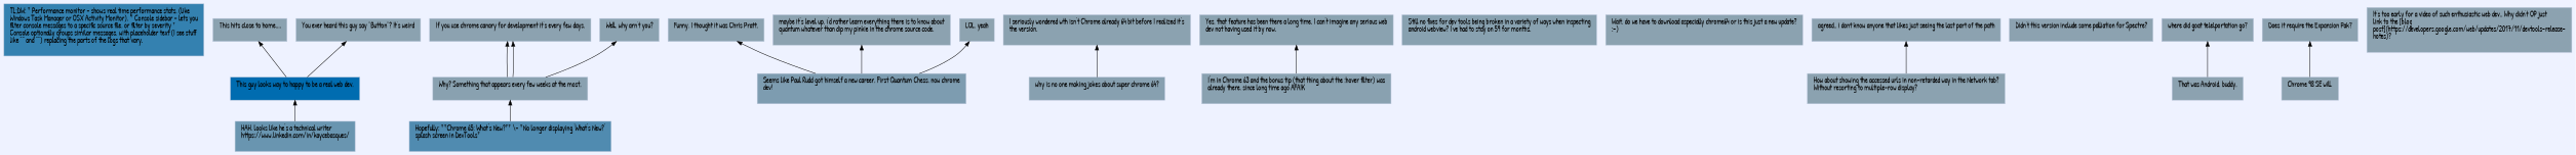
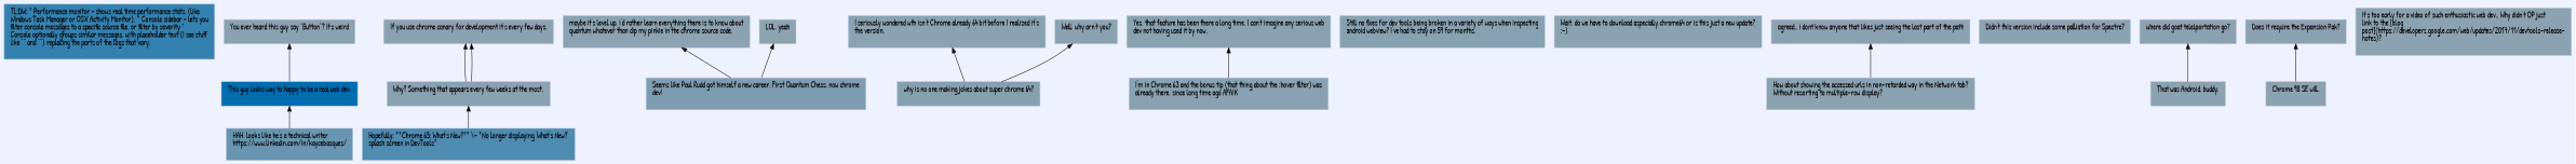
  digraph {
    bgcolor="#eef2ff"
    fontname="Patrick Hand"
    splines=true
    node [color="#B7C5D9" fillcolor="0.5638888888888889 0.20476190476190478 0.69" fontname="Patrick Hand" shape=rectangle style=filled]
    edge [dir=back fontname="Patrick Hand"]
    n1 [fillcolor="0.5638888888888889 0.7 0.69" label=<<TABLE ALIGN="LEFT" BORDER="0"><TR><TD BALIGN="LEFT"><FONT>TL;DW: * Performance monitor - shows real time performance stats, (like<BR/>Windows Task Manager or OSX Activity Monitor). * Console sidebar - lets you<BR/>filter console messages to a specific source file, or filter by severity *<BR/>Console optionally groups similar messages, with placeholder text (I see stuff<BR/>like "" and "") replacing the parts of the logs that vary.<BR/><BR/></FONT></TD></TR></TABLE>>]
    n2 [fillcolor="0.5638888888888889 1.0 0.69" label=<<TABLE ALIGN="LEFT" BORDER="0"><TR><TD BALIGN="LEFT"><FONT>This guy looks way to happy to be a real web dev.<BR/><BR/></FONT></TD></TR></TABLE>>]
    n3 [fillcolor="0.5638888888888889 0.40476190476190477 0.69" label=<<TABLE ALIGN="LEFT" BORDER="0"><TR><TD BALIGN="LEFT"><FONT>HAH, looks like he's a technical writer<BR/>https://www.linkedin.com/in/kaycebasques/<BR/><BR/></FONT></TD></TR></TABLE>>]
-   n4 [fillcolor="0.5638888888888889 0.20952380952380953 0.69" label=<<TABLE ALIGN="LEFT" BORDER="0"><TR><TD BALIGN="LEFT"><FONT>This hits close to home....<BR/><BR/></FONT></TD></TR></TABLE>>]
    n5 [fillcolor="0.5638888888888889 0.20952380952380953 0.69" label=<<TABLE ALIGN="LEFT" BORDER="0"><TR><TD BALIGN="LEFT"><FONT>You ever heard this guy say "Button"? It's weird<BR/><BR/></FONT></TD></TR></TABLE>>]
    n6 [fillcolor="0.5638888888888889 0.5428571428571429 0.69" label=<<TABLE ALIGN="LEFT" BORDER="0"><TR><TD BALIGN="LEFT"><FONT>Hopefully: **Chrome 65: What's New?** \- *No longer displaying 'What's New?'<BR/>splash screen in DevTools*<BR/><BR/></FONT></TD></TR></TABLE>>]
    n7 [fillcolor="0.5638888888888889 0.22380952380952382 0.69" label=<<TABLE ALIGN="LEFT" BORDER="0"><TR><TD BALIGN="LEFT"><FONT>Why? Something that appears every few weeks at the most.<BR/><BR/></FONT></TD></TR></TABLE>>]
    n8 [label=<<TABLE ALIGN="LEFT" BORDER="0"><TR><TD BALIGN="LEFT"><FONT>If you use chrome canary for development it's every few days.<BR/><BR/></FONT></TD></TR></TABLE>>]
    n9 [fillcolor="0.5638888888888889 0.2904761904761905 0.69" label=<<TABLE ALIGN="LEFT" BORDER="0"><TR><TD BALIGN="LEFT"><FONT>Seems like Paul Rudd got himself a new career. First Quantum Chess, now chrome<BR/>dev!<BR/><BR/></FONT></TD></TR></TABLE>>]
-   n10 [fillcolor="0.5638888888888889 0.20952380952380953 0.69" label=<<TABLE ALIGN="LEFT" BORDER="0"><TR><TD BALIGN="LEFT"><FONT>Funny, I thought it was Chris Pratt.<BR/><BR/></FONT></TD></TR></TABLE>>]
    n11 [label=<<TABLE ALIGN="LEFT" BORDER="0"><TR><TD BALIGN="LEFT"><FONT>maybe it's level up. i'd rather learn everything there is to know about<BR/>quantum whatever than dip my pinkie in the chrome source code.<BR/><BR/></FONT></TD></TR></TABLE>>]
    n12 [fillcolor="0.5638888888888889 0.2 0.69" label=<<TABLE ALIGN="LEFT" BORDER="0"><TR><TD BALIGN="LEFT"><FONT>LOL, yeah<BR/><BR/></FONT></TD></TR></TABLE>>]
    n13 [fillcolor="0.5638888888888889 0.23333333333333334 0.69" label=<<TABLE ALIGN="LEFT" BORDER="0"><TR><TD BALIGN="LEFT"><FONT>why is no one making jokes about super chrome 64?<BR/><BR/></FONT></TD></TR></TABLE>>]
    n14 [fillcolor="0.5638888888888889 0.20952380952380953 0.69" label=<<TABLE ALIGN="LEFT" BORDER="0"><TR><TD BALIGN="LEFT"><FONT>I seriously wondered wth isn't Chrome already 64 bit before I realized it's<BR/>the version.<BR/><BR/></FONT></TD></TR></TABLE>>]
    n15 [fillcolor="0.5638888888888889 0.20952380952380953 0.69" label=<<TABLE ALIGN="LEFT" BORDER="0"><TR><TD BALIGN="LEFT"><FONT>Well, why arn't you?<BR/><BR/></FONT></TD></TR></TABLE>>]
    n16 [fillcolor="0.5638888888888889 0.21904761904761905 0.69" label=<<TABLE ALIGN="LEFT" BORDER="0"><TR><TD BALIGN="LEFT"><FONT>I'm in Chrome 63 and the bonus tip (that thing about the :hover filter) was<BR/>already there, since long time ago AFAIK<BR/><BR/></FONT></TD></TR></TABLE>>]
    n17 [fillcolor="0.5638888888888889 0.2142857142857143 0.69" label=<<TABLE ALIGN="LEFT" BORDER="0"><TR><TD BALIGN="LEFT"><FONT>Yes, that feature has been there a long time. I can't imagine any serious web<BR/>dev not having used it by now.<BR/><BR/></FONT></TD></TR></TABLE>>]
    n18 [fillcolor="0.5638888888888889 0.2285714285714286 0.69" label=<<TABLE ALIGN="LEFT" BORDER="0"><TR><TD BALIGN="LEFT"><FONT>Still no fixes for dev tools being broken in a variety of ways when inspecting<BR/>android webview? I've had to stay on 59 for months.<BR/><BR/></FONT></TD></TR></TABLE>>]
    n19 [fillcolor="0.5638888888888889 0.20952380952380953 0.69" label=<<TABLE ALIGN="LEFT" BORDER="0"><TR><TD BALIGN="LEFT"><FONT>Wait, do we have to download aspecially chrome64 or is this just a new update?<BR/>:-)<BR/><BR/></FONT></TD></TR></TABLE>>]
    n20 [fillcolor="0.5638888888888889 0.20952380952380953 0.69" label=<<TABLE ALIGN="LEFT" BORDER="0"><TR><TD BALIGN="LEFT"><FONT>How about showing the accessed urls in non-retarded way in the Network tab?<BR/>Without resorting to multiple-row display?<BR/><BR/></FONT></TD></TR></TABLE>>]
    n21 [label=<<TABLE ALIGN="LEFT" BORDER="0"><TR><TD BALIGN="LEFT"><FONT>agreed.. i dont know anyone that likes just seeing the last part of the path<BR/><BR/></FONT></TD></TR></TABLE>>]
    n22 [label=<<TABLE ALIGN="LEFT" BORDER="0"><TR><TD BALIGN="LEFT"><FONT>Didn't this version include some palliation for Spectre?<BR/><BR/></FONT></TD></TR></TABLE>>]
    n23 [label=<<TABLE ALIGN="LEFT" BORDER="0"><TR><TD BALIGN="LEFT"><FONT>where did goat telelportation go?<BR/><BR/></FONT></TD></TR></TABLE>>]
    n24 [label=<<TABLE ALIGN="LEFT" BORDER="0"><TR><TD BALIGN="LEFT"><FONT>That was Android, buddy.<BR/><BR/></FONT></TD></TR></TABLE>>]
    n25 [label=<<TABLE ALIGN="LEFT" BORDER="0"><TR><TD BALIGN="LEFT"><FONT>Does it require the Expansion Pak?<BR/><BR/></FONT></TD></TR></TABLE>>]
    n26 [label=<<TABLE ALIGN="LEFT" BORDER="0"><TR><TD BALIGN="LEFT"><FONT>Chrome 98 SE will.<BR/><BR/></FONT></TD></TR></TABLE>>]
    n27 [label=<<TABLE ALIGN="LEFT" BORDER="0"><TR><TD BALIGN="LEFT"><FONT>It's too early for a video of such enthusiastic web dev.. Why didn't OP just<BR/>link to the [blog<BR/>post](https://developers.google.com/web/updates/2017/11/devtools-release-<BR/>notes)?<BR/><BR/></FONT></TD></TR></TABLE>>]
    n2 -> n3
-   n4 -> n2
    n5 -> n2
    n7 -> n6
    n8 -> n7
    n8 -> n7
-   n10 -> n9
    n11 -> n9
    n12 -> n9
    n14 -> n13
-   n15 -> n7
+   n15 -> n13
    n17 -> n16
    n21 -> n20
    n23 -> n24
    n25 -> n26
  }
